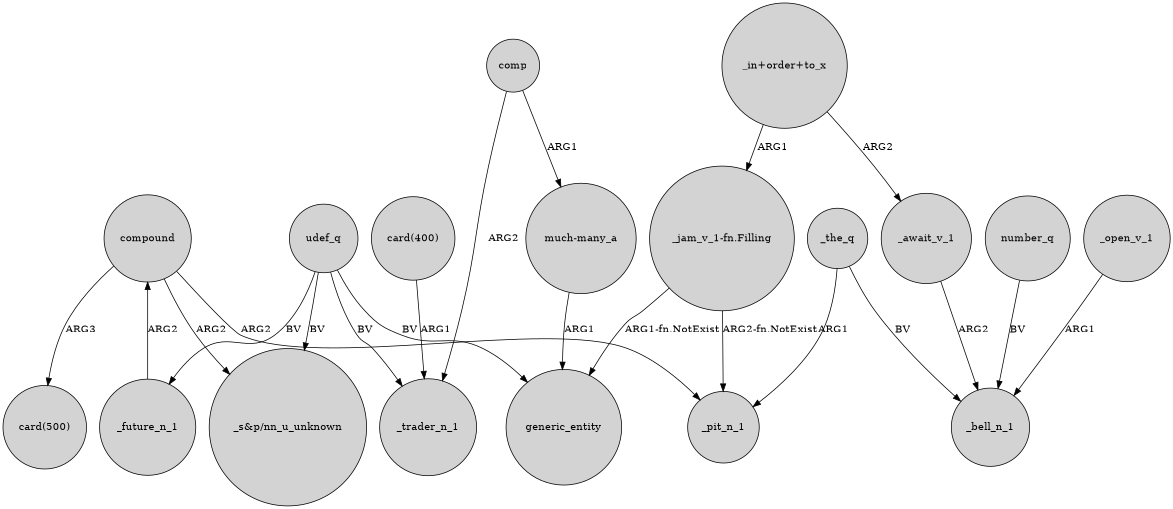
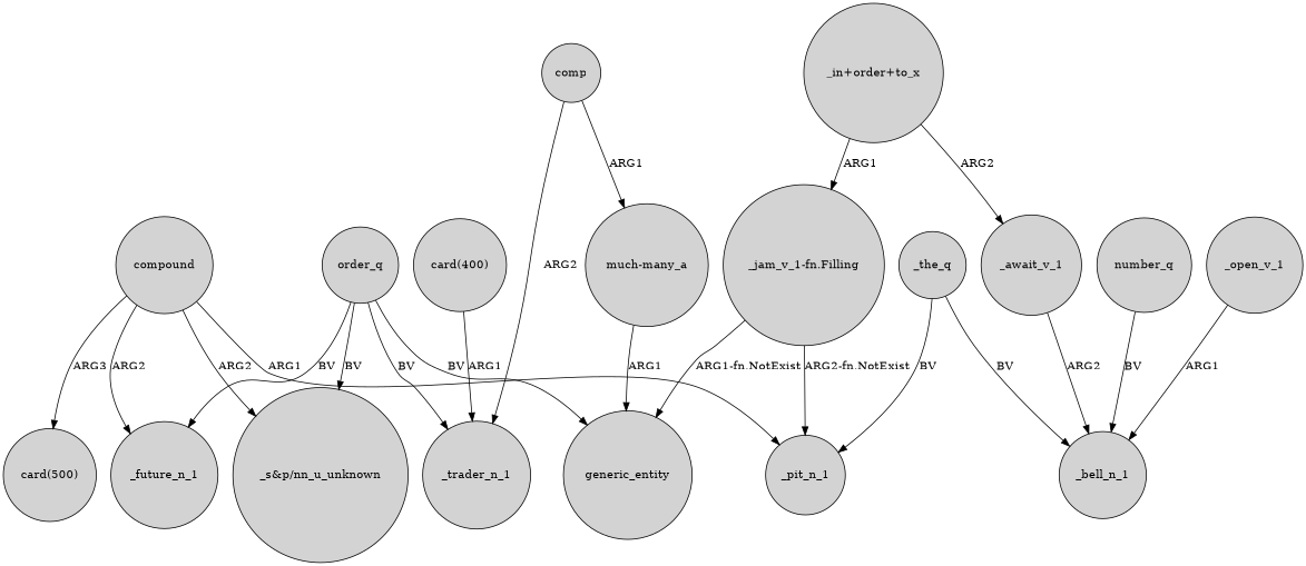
  digraph {
    node [shape=circle style=filled]
    "_jam_v_1-fn.Filling"
    _pit_n_1
    generic_entity
-   udef_q
+   udef_q [label=order_q]
    "_s&p/nn_u_unknown"
    _trader_n_1
    _future_n_1
    _await_v_1
    _bell_n_1
    "much-many_a"
    compound
    "card(500)"
    number_q
    "_in+order+to_x"
    _open_v_1
    comp
    _the_q
    "card(400)"
    "_jam_v_1-fn.Filling" -> _pit_n_1 [label="ARG2-fn.NotExist"]
    "_jam_v_1-fn.Filling" -> generic_entity [label="ARG1-fn.NotExist"]
    udef_q -> generic_entity [label=BV]
    udef_q -> "_s&p/nn_u_unknown" [label=BV]
    udef_q -> _trader_n_1 [label=BV]
    udef_q -> _future_n_1 [label=BV]
    _await_v_1 -> _bell_n_1 [label=ARG2]
    "much-many_a" -> generic_entity [label=ARG1]
-   compound -> _pit_n_1 [label=ARG2]
+   compound -> _pit_n_1 [label=ARG1]
    compound -> "_s&p/nn_u_unknown" [label=ARG2]
-   _future_n_1 -> compound [label=ARG2]
+   compound -> _future_n_1 [label=ARG2]
    compound -> "card(500)" [label=ARG3]
    number_q -> _bell_n_1 [label=BV]
    "_in+order+to_x" -> "_jam_v_1-fn.Filling" [label=ARG1]
    "_in+order+to_x" -> _await_v_1 [label=ARG2]
    _open_v_1 -> _bell_n_1 [label=ARG1]
    comp -> _trader_n_1 [label=ARG2]
    comp -> "much-many_a" [label=ARG1]
-   _the_q -> _pit_n_1 [label=ARG1]
+   _the_q -> _pit_n_1 [label=BV]
    _the_q -> _bell_n_1 [label=BV]
    "card(400)" -> _trader_n_1 [label=ARG1]
  }
